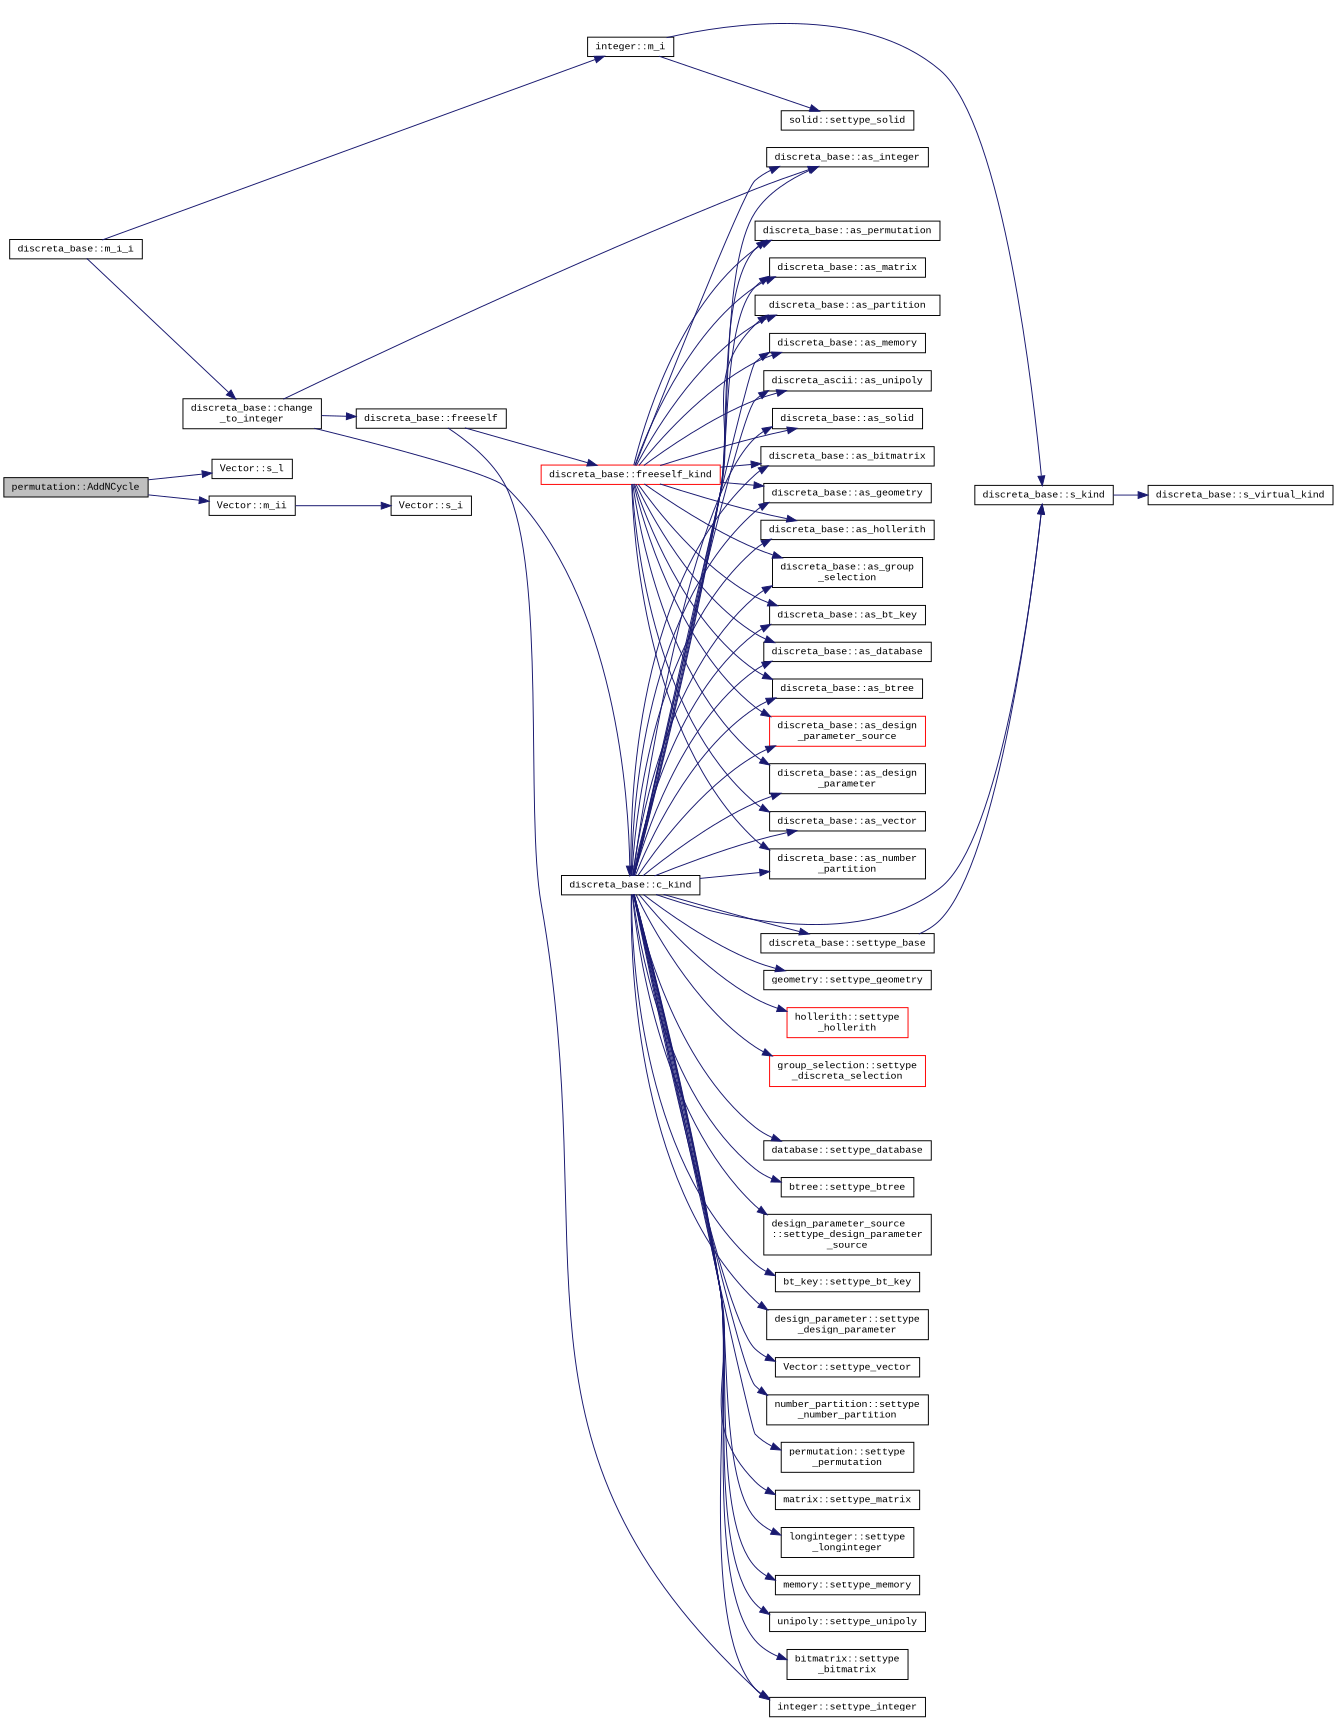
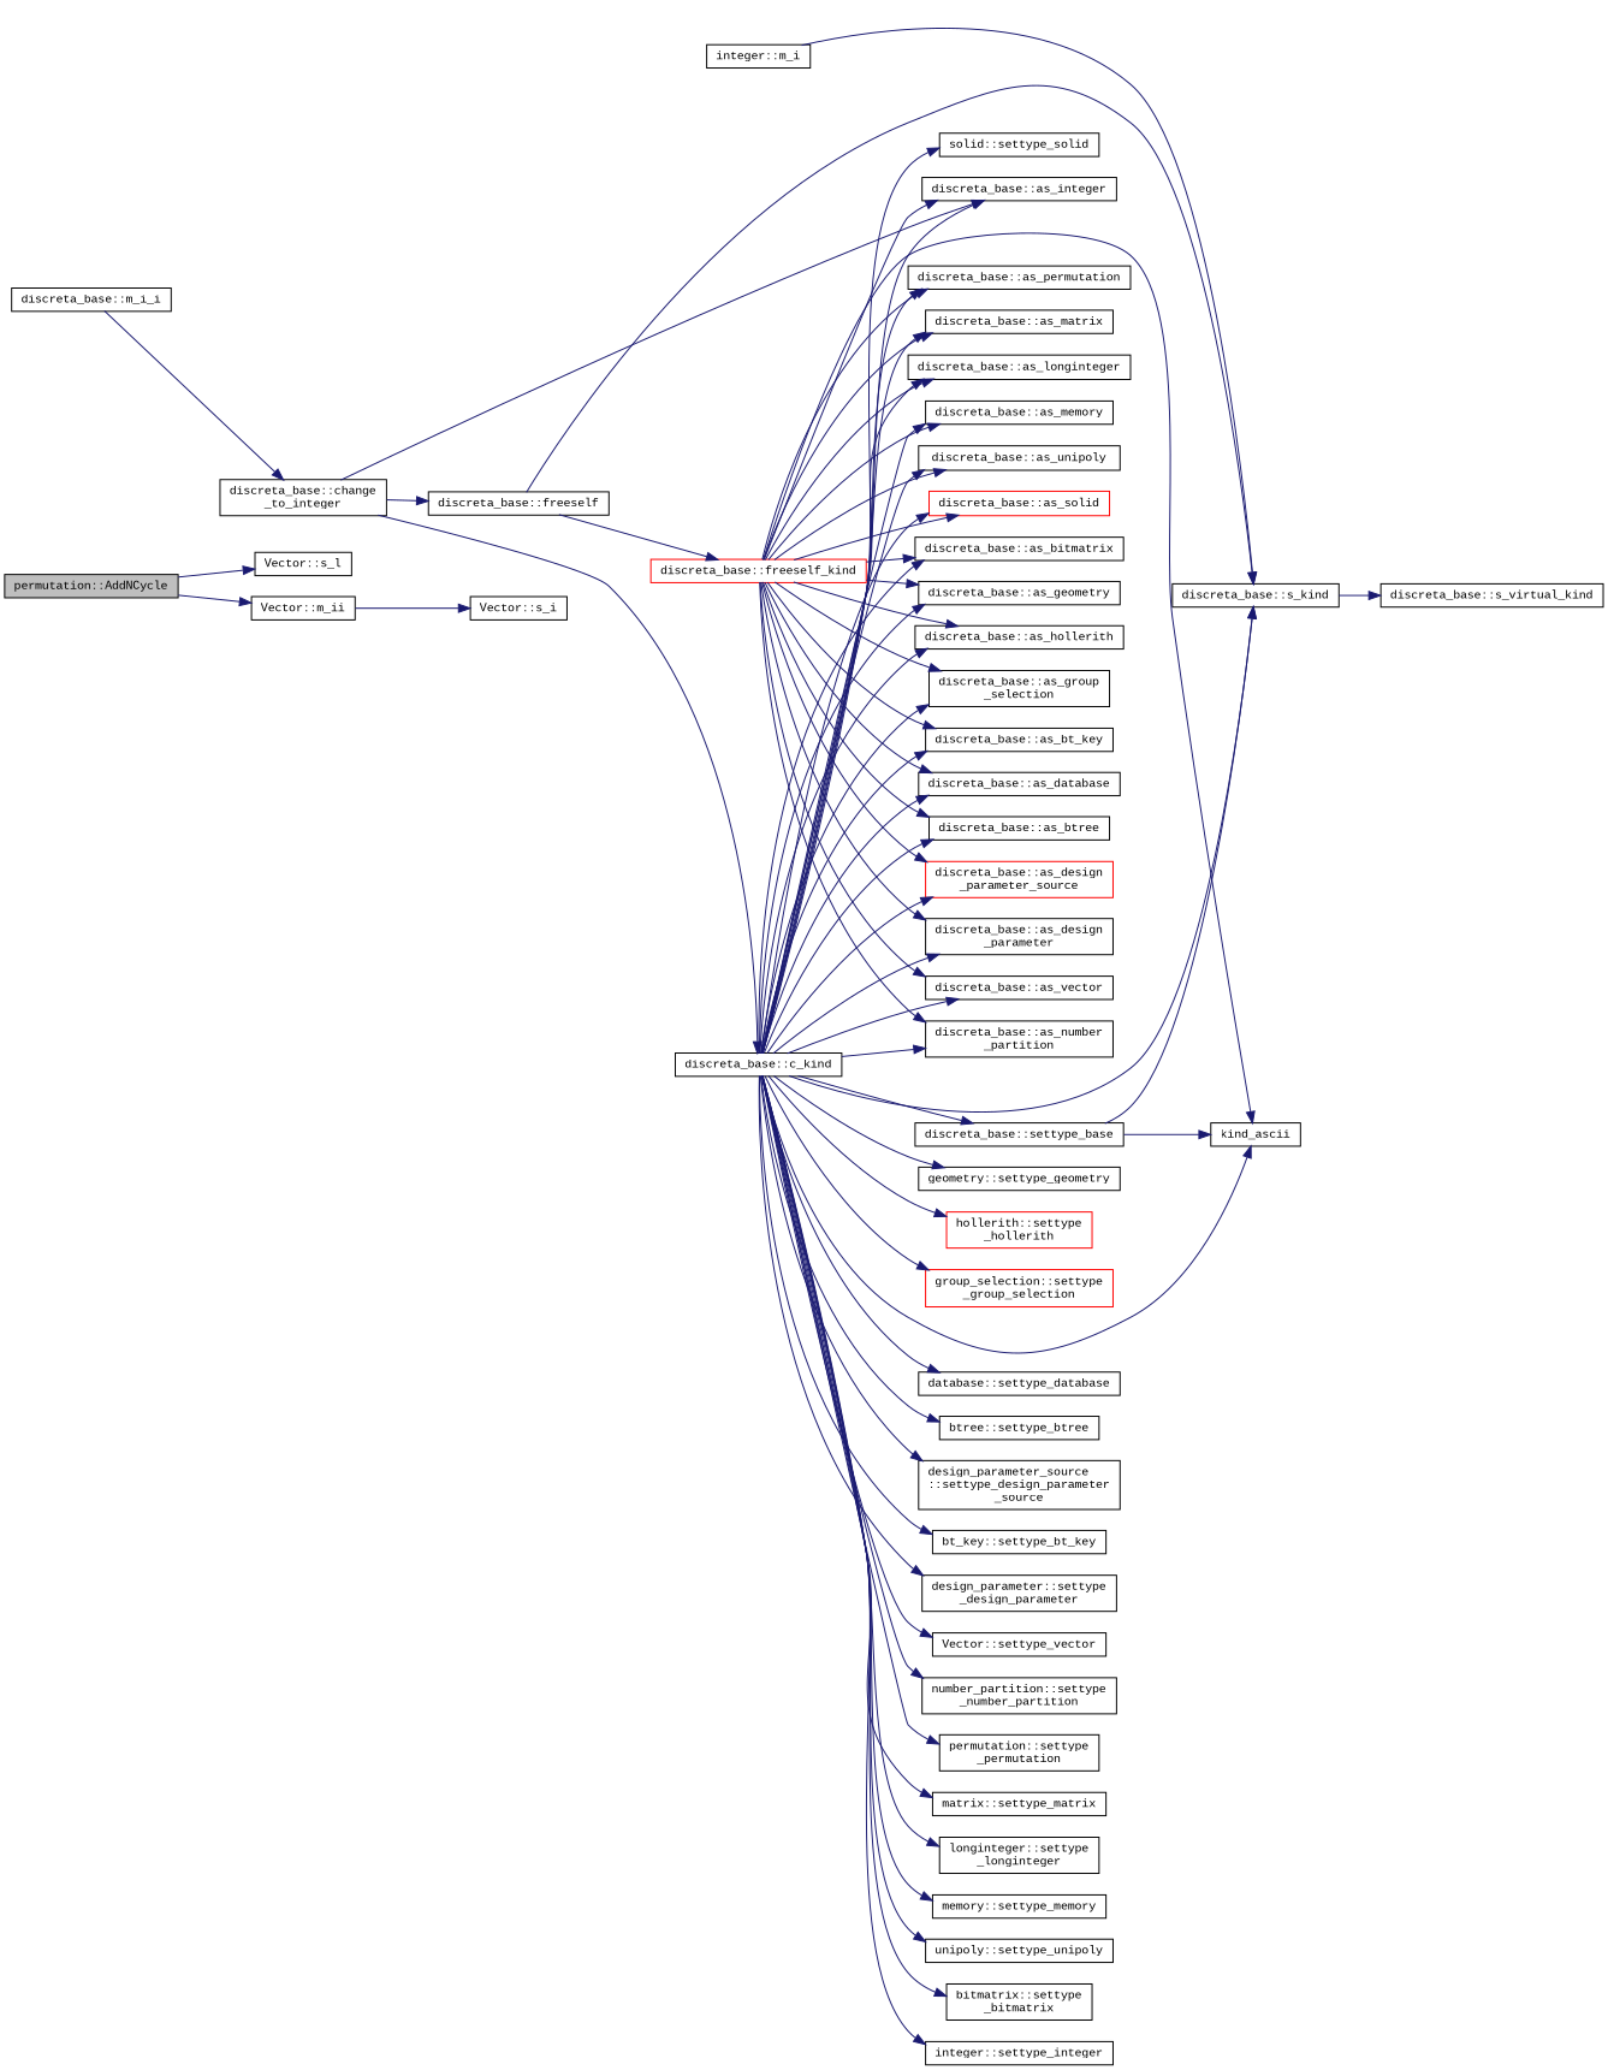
  digraph {
    fontname="Liberation Mono"
    rankdir=LR
    node [color=black fillcolor=white fontname="Liberation Mono" fontsize=10 shape=record style=filled]
    edge [color=midnightblue fontname="Liberation Mono" fontsize=10 labelfontname=Helvetica labelfontsize=10 style=solid]
    n1 [fillcolor=grey75 fontcolor=black height=0.2 label="permutation::AddNCycle" width=0.4]
    n2 [height=0.2 label="Vector::s_l" width=0.4]
    n3 [height=0.2 label="Vector::m_ii" width=0.4]
    n4 [height=0.2 label="Vector::s_i" width=0.4]
    n5 [height=0.2 label="discreta_base::m_i_i" width=0.4]
    n6 [height=0.2 label="discreta_base::change\l_to_integer" width=0.4]
    n7 [height=0.2 label="integer::m_i" width=0.4]
    n8 [height=0.2 label="discreta_base::freeself" width=0.4]
    n9 [height=0.2 label="discreta_base::as_integer" width=0.4]
    n10 [height=0.2 label="discreta_base::c_kind" width=0.4]
    n11 [height=0.2 label="discreta_base::s_kind" width=0.4]
    n12 [color=red height=0.2 label="discreta_base::freeself_kind" width=0.4]
    n13 [height=0.2 label="discreta_base::as_vector" width=0.4]
    n14 [height=0.2 label="discreta_base::as_number\l_partition" width=0.4]
    n15 [height=0.2 label="discreta_base::as_permutation" width=0.4]
    n16 [height=0.2 label="discreta_base::as_matrix" width=0.4]
-   n17 [height=0.2 label="discreta_base::as_partition" width=0.4]
+   n17 [height=0.2 label="discreta_base::as_longinteger" width=0.4]
    n18 [height=0.2 label="discreta_base::as_memory" width=0.4]
-   n19 [height=0.2 label="discreta_ascii::as_unipoly" width=0.4]
-   n20 [height=0.2 label="discreta_base::as_solid" width=0.4]
+   n19 [height=0.2 label="discreta_base::as_unipoly" width=0.4]
+   n20 [color=red height=0.2 label="discreta_base::as_solid" width=0.4]
    n21 [height=0.2 label="discreta_base::as_bitmatrix" width=0.4]
    n22 [height=0.2 label="discreta_base::as_geometry" width=0.4]
    n23 [height=0.2 label="discreta_base::as_hollerith" width=0.4]
    n24 [height=0.2 label="discreta_base::as_group\l_selection" width=0.4]
    n25 [height=0.2 label="discreta_base::as_bt_key" width=0.4]
    n26 [height=0.2 label="discreta_base::as_database" width=0.4]
    n27 [height=0.2 label="discreta_base::as_btree" width=0.4]
    n28 [color=red height=0.2 label="discreta_base::as_design\l_parameter_source" width=0.4]
    n29 [height=0.2 label="discreta_base::as_design\l_parameter" width=0.4]
+   n30 [height=0.2 label=kind_ascii width=0.4]
    n31 [height=0.2 label="discreta_base::settype_base" width=0.4]
    n32 [height=0.2 label="integer::settype_integer" width=0.4]
    n33 [height=0.2 label="Vector::settype_vector" width=0.4]
    n34 [height=0.2 label="number_partition::settype\l_number_partition" width=0.4]
    n35 [height=0.2 label="permutation::settype\l_permutation" width=0.4]
    n36 [height=0.2 label="matrix::settype_matrix" width=0.4]
    n37 [height=0.2 label="longinteger::settype\l_longinteger" width=0.4]
    n38 [height=0.2 label="memory::settype_memory" width=0.4]
    n39 [height=0.2 label="unipoly::settype_unipoly" width=0.4]
    n40 [height=0.2 label="solid::settype_solid" width=0.4]
    n41 [height=0.2 label="bitmatrix::settype\l_bitmatrix" width=0.4]
    n42 [height=0.2 label="geometry::settype_geometry" width=0.4]
    n43 [color=red height=0.2 label="hollerith::settype\l_hollerith" width=0.4]
-   n44 [color=red height=0.2 label="group_selection::settype\l_discreta_selection" width=0.4]
+   n44 [color=red height=0.2 label="group_selection::settype\l_group_selection" width=0.4]
    n45 [height=0.2 label="bt_key::settype_bt_key" width=0.4]
    n46 [height=0.2 label="database::settype_database" width=0.4]
    n47 [height=0.2 label="btree::settype_btree" width=0.4]
    n48 [height=0.2 label="design_parameter_source\l::settype_design_parameter\l_source" width=0.4]
    n49 [height=0.2 label="design_parameter::settype\l_design_parameter" width=0.4]
    n50 [height=0.2 label="discreta_base::s_virtual_kind" width=0.4]
    n1 -> n2
    n1 -> n3
    n3 -> n4
    n5 -> n6
-   n5 -> n7
    n6 -> n8
    n6 -> n9
    n6 -> n10
    n7 -> n11
-   n8 -> n32
+   n8 -> n11
    n8 -> n12
    n10 -> n9
    n10 -> n11
    n10 -> n13
    n10 -> n14
    n10 -> n15
    n10 -> n16
    n10 -> n17
    n10 -> n18
    n10 -> n19
    n10 -> n20
    n10 -> n21
    n10 -> n22
    n10 -> n23
    n10 -> n24
    n10 -> n25
    n10 -> n26
    n10 -> n27
    n10 -> n28
    n10 -> n29
+   n10 -> n30
    n10 -> n31
    n10 -> n32
    n10 -> n33
    n10 -> n34
    n10 -> n35
    n10 -> n36
    n10 -> n37
    n10 -> n38
    n10 -> n39
-   n7 -> n40
+   n10 -> n40
    n10 -> n41
    n10 -> n42
    n10 -> n43
    n10 -> n44
    n10 -> n45
    n10 -> n46
    n10 -> n47
    n10 -> n48
    n10 -> n49
    n11 -> n50
    n12 -> n9
    n12 -> n13
    n12 -> n14
    n12 -> n15
    n12 -> n16
    n12 -> n17
    n12 -> n18
    n12 -> n19
    n12 -> n20
    n12 -> n21
    n12 -> n22
    n12 -> n23
    n12 -> n24
    n12 -> n25
    n12 -> n26
    n12 -> n27
    n12 -> n28
    n12 -> n29
+   n12 -> n30
    n31 -> n11
+   n31 -> n30
  }
